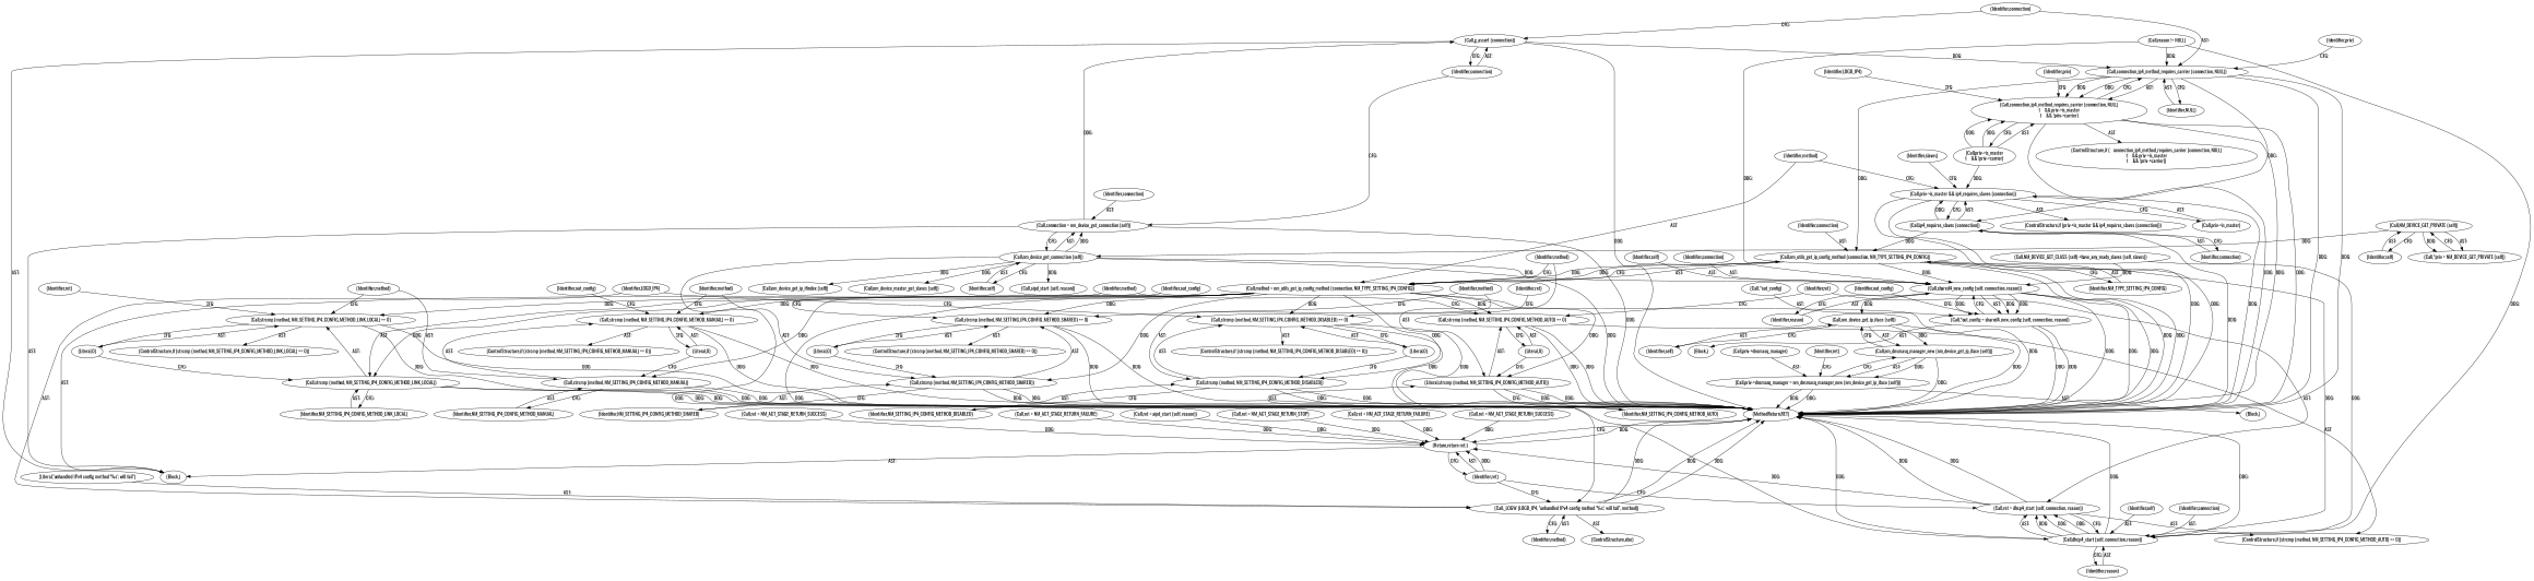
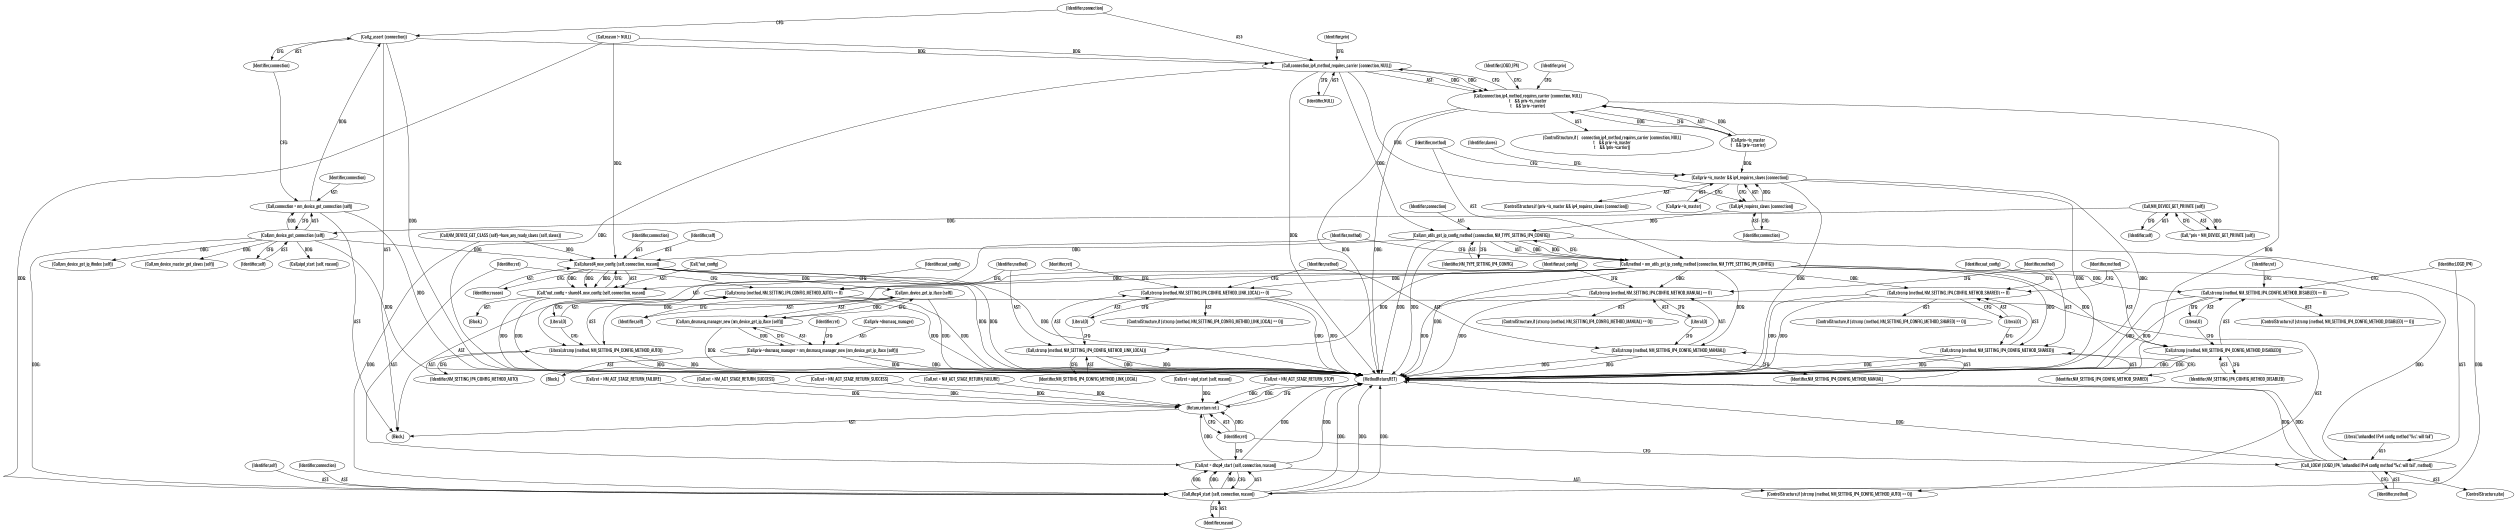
  digraph {
    fontname=Oswald
    node [fontname=Oswald]
    edge [fontname=Oswald]
    n1 [label="(Call,g_assert (connection))"]
    n2 [label="(Call,connection_ip4_method_requires_carrier (connection, NULL))"]
    n3 [label="(Identifier,connection)"]
    n4 [label="(MethodReturn,RET)"]
    n5 [label="(Block,)"]
    n6 [label="(Call,connection_ip4_method_requires_carrier (connection, NULL)\n\t    && priv->is_master\n\t    && !priv->carrier)"]
    n7 [label="(Call,ip4_requires_slaves (connection))"]
    n8 [label="(Call,nm_utils_get_ip_config_method (connection, NM_TYPE_SETTING_IP4_CONFIG))"]
    n9 [label="(Identifier,NULL)"]
    n10 [label="(Call,connection = nm_device_get_connection (self))"]
    n11 [label="(Return,return ret;)"]
    n12 [label="(Call,nm_device_get_connection (self))"]
    n13 [label="(Call,dhcp4_start (self, connection, reason))"]
    n14 [label="(Call,shared4_new_config (self, connection, reason))"]
    n15 [label="(Call,nm_device_get_ip_ifindex (self))"]
    n16 [label="(Call,nm_device_master_get_slaves (self))"]
    n17 [label="(Identifier,self)"]
    n18 [label="(Call,aipd_start (self, reason))"]
    n19 [label="(Call,ret = dhcp4_start (self, connection, reason))"]
    n20 [label="(Identifier,reason)"]
    n21 [label="(Call,*out_config = shared4_new_config (self, connection, reason))"]
    n22 [label="(Call,nm_device_get_ip_iface (self))"]
    n23 [label="(Identifier,reason)"]
    n24 [label="(Call,NM_DEVICE_GET_PRIVATE (self))"]
    n25 [label="(Identifier,self)"]
    n26 [label="(Call,*priv = NM_DEVICE_GET_PRIVATE (self))"]
    n27 [label="(Call,priv->is_master\n\t    && !priv->carrier)"]
    n28 [label="(ControlStructure,if (   connection_ip4_method_requires_carrier (connection, NULL)\n\t    && priv->is_master\n\t    && !priv->carrier))"]
    n29 [label="(Call,priv->is_master && ip4_requires_slaves (connection))"]
    n30 [label="(Identifier,connection)"]
    n31 [label="(Call,method = nm_utils_get_ip_config_method (connection, NM_TYPE_SETTING_IP4_CONFIG))"]
    n32 [label="(Identifier,NM_TYPE_SETTING_IP4_CONFIG)"]
    n33 [label="(ControlStructure,if (priv->is_master && ip4_requires_slaves (connection)))"]
    n34 [label="(Call,priv->is_master)"]
    n35 [label="(Call,strcmp (method, NM_SETTING_IP4_CONFIG_METHOD_AUTO) == 0)"]
    n36 [label="(Literal,strcmp (method, NM_SETTING_IP4_CONFIG_METHOD_AUTO))"]
    n37 [label="(Call,strcmp (method, NM_SETTING_IP4_CONFIG_METHOD_LINK_LOCAL) == 0)"]
    n38 [label="(Call,strcmp (method, NM_SETTING_IP4_CONFIG_METHOD_LINK_LOCAL))"]
    n39 [label="(Call,strcmp (method, NM_SETTING_IP4_CONFIG_METHOD_MANUAL) == 0)"]
    n40 [label="(Call,strcmp (method, NM_SETTING_IP4_CONFIG_METHOD_MANUAL))"]
    n41 [label="(Call,strcmp (method, NM_SETTING_IP4_CONFIG_METHOD_SHARED) == 0)"]
    n42 [label="(Call,strcmp (method, NM_SETTING_IP4_CONFIG_METHOD_SHARED))"]
    n43 [label="(Call,strcmp (method, NM_SETTING_IP4_CONFIG_METHOD_DISABLED) == 0)"]
    n44 [label="(Call,strcmp (method, NM_SETTING_IP4_CONFIG_METHOD_DISABLED))"]
    n45 [label="(Call,_LOGW (LOGD_IP4, \"unhandled IPv4 config method '%s'; will fail\", method))"]
    n46 [label="(Literal,0)"]
    n47 [label="(ControlStructure,if (strcmp (method, NM_SETTING_IP4_CONFIG_METHOD_AUTO) == 0))"]
    n48 [label="(Identifier,NM_SETTING_IP4_CONFIG_METHOD_AUTO)"]
    n49 [label="(ControlStructure,if (strcmp (method, NM_SETTING_IP4_CONFIG_METHOD_LINK_LOCAL) == 0))"]
    n50 [label="(Literal,0)"]
    n51 [label="(Identifier,NM_SETTING_IP4_CONFIG_METHOD_LINK_LOCAL)"]
    n52 [label="(Literal,0)"]
    n53 [label="(ControlStructure,if (strcmp (method, NM_SETTING_IP4_CONFIG_METHOD_MANUAL) == 0))"]
    n54 [label="(Identifier,NM_SETTING_IP4_CONFIG_METHOD_MANUAL)"]
    n55 [label="(ControlStructure,if (strcmp (method, NM_SETTING_IP4_CONFIG_METHOD_SHARED) == 0))"]
    n56 [label="(Literal,0)"]
    n57 [label="(Identifier,NM_SETTING_IP4_CONFIG_METHOD_SHARED)"]
    n58 [label="(Literal,0)"]
    n59 [label="(ControlStructure,if (strcmp (method, NM_SETTING_IP4_CONFIG_METHOD_DISABLED) == 0))"]
    n60 [label="(Identifier,NM_SETTING_IP4_CONFIG_METHOD_DISABLED)"]
    n61 [label="(ControlStructure,else)"]
    n62 [label="(Identifier,method)"]
    n63 [label="(Identifier,ret)"]
    n64 [label="(Block,)"]
    n65 [label="(Call,nm_dnsmasq_manager_new (nm_device_get_ip_iface (self)))"]
    n66 [label="(Identifier,self)"]
    n67 [label="(Call,priv->dnsmasq_manager = nm_dnsmasq_manager_new (nm_device_get_ip_iface (self)))"]
    n68 [label="(Block,)"]
    n69 [label="(Identifier,connection)"]
    n70 [label="(Literal,\"unhandled IPv4 config method '%s'; will fail\")"]
    n71 [label="(Identifier,method)"]
    n72 [label="(Identifier,self)"]
    n73 [label="(Call,*out_config)"]
    n74 [label="(Identifier,slaves)"]
    n75 [label="(Identifier,connection)"]
    n76 [label="(Identifier,ret)"]
    n77 [label="(Call,NM_DEVICE_GET_CLASS (self)->have_any_ready_slaves (self, slaves))"]
    n78 [label="(Identifier,ret)"]
    n79 [label="(Identifier,out_config)"]
    n80 [label="(Identifier,connection)"]
    n81 [label="(Identifier,out_config)"]
    n82 [label="(Identifier,ret)"]
    n83 [label="(Identifier,out_config)"]
    n84 [label="(Call,ret = NM_ACT_STAGE_RETURN_STOP)"]
    n85 [label="(Call,ret = NM_ACT_STAGE_RETURN_FAILURE)"]
    n86 [label="(Identifier,method)"]
    n87 [label="(Call,ret = NM_ACT_STAGE_RETURN_SUCCESS)"]
    n88 [label="(Identifier,method)"]
    n89 [label="(Identifier,ret)"]
    n90 [label="(Call,reason != NULL)"]
    n91 [label="(Identifier,priv)"]
    n92 [label="(Identifier,self)"]
    n93 [label="(Call,ret = NM_ACT_STAGE_RETURN_SUCCESS)"]
    n94 [label="(Identifier,method)"]
    n95 [label="(Identifier,connection)"]
    n96 [label="(Identifier,LOGD_IP4)"]
    n97 [label="(Call,ret = NM_ACT_STAGE_RETURN_FAILURE)"]
    n98 [label="(Identifier,LOGD_IP4)"]
    n99 [label="(Identifier,priv)"]
    n100 [label="(Identifier,connection)"]
    n101 [label="(Call,ret = aipd_start (self, reason))"]
    n102 [label="(Call,priv->dnsmasq_manager)"]
    n103 [label="(Identifier,method)"]
    n104 [label="(Identifier,method)"]
    n1 -> n2 [label="DDG: "]
    n1 -> n3 [label="CFG: "]
    n1 -> n4 [label="DDG: "]
    n1 -> n5 [label="AST: "]
    n2 -> n4 [label="DDG: "]
    n2 -> n4 [label="DDG: "]
    n2 -> n6 [label="AST: "]
    n2 -> n6 [label="DDG: "]
    n2 -> n6 [label="DDG: "]
    n2 -> n7 [label="DDG: "]
    n2 -> n8 [label="DDG: "]
    n2 -> n9 [label="CFG: "]
    n3 -> n1 [label="AST: "]
    n3 -> n10 [label="CFG: "]
    n4 -> n11 [label="CFG: "]
    n6 -> n2 [label="CFG: "]
    n6 -> n4 [label="DDG: "]
    n6 -> n4 [label="DDG: "]
    n6 -> n4 [label="DDG: "]
    n6 -> n27 [label="CFG: "]
    n6 -> n28 [label="AST: "]
-   n7 -> n4 [label="DDG: "]
    n7 -> n8 [label="DDG: "]
    n7 -> n29 [label="AST: "]
    n7 -> n29 [label="DDG: "]
    n7 -> n30 [label="CFG: "]
    n8 -> n4 [label="DDG: "]
    n8 -> n4 [label="DDG: "]
    n8 -> n13 [label="DDG: "]
    n8 -> n14 [label="DDG: "]
    n8 -> n31 [label="AST: "]
    n8 -> n31 [label="DDG: "]
    n8 -> n31 [label="DDG: "]
    n8 -> n32 [label="CFG: "]
    n9 -> n2 [label="AST: "]
    n10 -> n1 [label="DDG: "]
    n10 -> n4 [label="DDG: "]
    n10 -> n5 [label="AST: "]
    n10 -> n12 [label="CFG: "]
    n11 -> n4 [label="DDG: "]
    n11 -> n5 [label="AST: "]
    n11 -> n63 [label="CFG: "]
    n12 -> n4 [label="DDG: "]
    n12 -> n10 [label="AST: "]
    n12 -> n10 [label="DDG: "]
    n12 -> n13 [label="DDG: "]
    n12 -> n14 [label="DDG: "]
    n12 -> n15 [label="DDG: "]
    n12 -> n16 [label="DDG: "]
    n12 -> n17 [label="CFG: "]
    n12 -> n18 [label="DDG: "]
    n13 -> n4 [label="DDG: "]
    n13 -> n4 [label="DDG: "]
    n13 -> n4 [label="DDG: "]
    n13 -> n19 [label="AST: "]
    n13 -> n19 [label="DDG: "]
    n13 -> n19 [label="DDG: "]
    n13 -> n19 [label="DDG: "]
    n13 -> n20 [label="CFG: "]
    n14 -> n4 [label="DDG: "]
    n14 -> n4 [label="DDG: "]
    n14 -> n4 [label="DDG: "]
    n14 -> n21 [label="AST: "]
    n14 -> n21 [label="DDG: "]
    n14 -> n21 [label="DDG: "]
    n14 -> n21 [label="DDG: "]
    n14 -> n22 [label="DDG: "]
    n14 -> n23 [label="CFG: "]
    n17 -> n12 [label="AST: "]
    n19 -> n4 [label="DDG: "]
    n19 -> n4 [label="DDG: "]
    n19 -> n11 [label="DDG: "]
    n19 -> n13 [label="CFG: "]
    n19 -> n47 [label="AST: "]
    n20 -> n13 [label="AST: "]
    n21 -> n4 [label="DDG: "]
    n21 -> n4 [label="DDG: "]
    n21 -> n14 [label="CFG: "]
    n21 -> n64 [label="AST: "]
    n22 -> n4 [label="DDG: "]
    n22 -> n65 [label="AST: "]
    n22 -> n65 [label="DDG: "]
    n22 -> n66 [label="CFG: "]
    n23 -> n14 [label="AST: "]
    n24 -> n12 [label="DDG: "]
    n24 -> n25 [label="CFG: "]
    n24 -> n26 [label="AST: "]
    n24 -> n26 [label="DDG: "]
    n25 -> n24 [label="AST: "]
    n26 -> n24 [label="CFG: "]
    n27 -> n6 [label="AST: "]
    n27 -> n6 [label="DDG: "]
    n27 -> n6 [label="DDG: "]
    n27 -> n29 [label="DDG: "]
    n29 -> n4 [label="DDG: "]
    n29 -> n4 [label="DDG: "]
    n29 -> n4 [label="DDG: "]
    n29 -> n7 [label="CFG: "]
    n29 -> n33 [label="AST: "]
    n29 -> n34 [label="CFG: "]
    n30 -> n7 [label="AST: "]
    n31 -> n4 [label="DDG: "]
    n31 -> n5 [label="AST: "]
    n31 -> n8 [label="CFG: "]
    n31 -> n35 [label="DDG: "]
    n31 -> n36 [label="DDG: "]
    n31 -> n37 [label="DDG: "]
    n31 -> n38 [label="DDG: "]
    n31 -> n39 [label="DDG: "]
    n31 -> n40 [label="DDG: "]
    n31 -> n41 [label="DDG: "]
    n31 -> n42 [label="DDG: "]
    n31 -> n43 [label="DDG: "]
    n31 -> n44 [label="DDG: "]
    n31 -> n45 [label="DDG: "]
    n32 -> n8 [label="AST: "]
    n34 -> n29 [label="AST: "]
    n35 -> n4 [label="DDG: "]
    n35 -> n4 [label="DDG: "]
    n35 -> n46 [label="CFG: "]
    n35 -> n47 [label="AST: "]
    n36 -> n4 [label="DDG: "]
    n36 -> n4 [label="DDG: "]
    n36 -> n35 [label="AST: "]
    n36 -> n48 [label="CFG: "]
    n37 -> n4 [label="DDG: "]
    n37 -> n4 [label="DDG: "]
    n37 -> n49 [label="AST: "]
    n37 -> n50 [label="CFG: "]
    n38 -> n4 [label="DDG: "]
    n38 -> n4 [label="DDG: "]
    n38 -> n37 [label="AST: "]
    n38 -> n51 [label="CFG: "]
    n39 -> n4 [label="DDG: "]
    n39 -> n4 [label="DDG: "]
    n39 -> n52 [label="CFG: "]
    n39 -> n53 [label="AST: "]
    n40 -> n4 [label="DDG: "]
    n40 -> n4 [label="DDG: "]
    n40 -> n39 [label="AST: "]
    n40 -> n54 [label="CFG: "]
    n41 -> n4 [label="DDG: "]
    n41 -> n4 [label="DDG: "]
    n41 -> n55 [label="AST: "]
    n41 -> n56 [label="CFG: "]
    n42 -> n4 [label="DDG: "]
    n42 -> n4 [label="DDG: "]
    n42 -> n41 [label="AST: "]
    n42 -> n57 [label="CFG: "]
    n43 -> n4 [label="DDG: "]
    n43 -> n4 [label="DDG: "]
    n43 -> n58 [label="CFG: "]
    n43 -> n59 [label="AST: "]
    n44 -> n4 [label="DDG: "]
    n44 -> n4 [label="DDG: "]
    n44 -> n43 [label="AST: "]
    n44 -> n60 [label="CFG: "]
    n45 -> n4 [label="DDG: "]
    n45 -> n4 [label="DDG: "]
    n45 -> n4 [label="DDG: "]
    n45 -> n61 [label="AST: "]
    n45 -> n62 [label="CFG: "]
    n46 -> n35 [label="AST: "]
    n46 -> n36 [label="CFG: "]
    n48 -> n36 [label="AST: "]
    n50 -> n37 [label="AST: "]
    n50 -> n38 [label="CFG: "]
    n51 -> n38 [label="AST: "]
    n52 -> n39 [label="AST: "]
    n52 -> n40 [label="CFG: "]
    n54 -> n40 [label="AST: "]
    n56 -> n41 [label="AST: "]
    n56 -> n42 [label="CFG: "]
    n57 -> n42 [label="AST: "]
    n58 -> n43 [label="AST: "]
    n58 -> n44 [label="CFG: "]
    n60 -> n44 [label="AST: "]
    n62 -> n45 [label="AST: "]
    n63 -> n11 [label="AST: "]
    n63 -> n11 [label="DDG: "]
    n63 -> n19 [label="CFG: "]
    n63 -> n45 [label="CFG: "]
    n65 -> n4 [label="DDG: "]
    n65 -> n22 [label="CFG: "]
    n65 -> n67 [label="AST: "]
    n65 -> n67 [label="DDG: "]
    n66 -> n22 [label="AST: "]
    n67 -> n4 [label="DDG: "]
    n67 -> n4 [label="DDG: "]
    n67 -> n65 [label="CFG: "]
    n67 -> n68 [label="AST: "]
    n69 -> n1 [label="CFG: "]
    n69 -> n2 [label="AST: "]
    n70 -> n45 [label="AST: "]
    n71 -> n29 [label="CFG: "]
    n71 -> n31 [label="AST: "]
    n72 -> n14 [label="AST: "]
    n73 -> n21 [label="AST: "]
    n74 -> n29 [label="CFG: "]
    n75 -> n10 [label="AST: "]
    n76 -> n43 [label="CFG: "]
    n77 -> n13 [label="DDG: "]
    n77 -> n14 [label="DDG: "]
    n78 -> n37 [label="CFG: "]
    n79 -> n41 [label="CFG: "]
    n80 -> n8 [label="AST: "]
    n81 -> n39 [label="CFG: "]
    n82 -> n67 [label="CFG: "]
    n83 -> n21 [label="CFG: "]
    n84 -> n11 [label="DDG: "]
    n85 -> n11 [label="DDG: "]
    n86 -> n31 [label="CFG: "]
    n86 -> n36 [label="AST: "]
    n87 -> n11 [label="DDG: "]
    n88 -> n37 [label="CFG: "]
    n88 -> n40 [label="AST: "]
    n89 -> n19 [label="AST: "]
    n89 -> n35 [label="CFG: "]
    n90 -> n2 [label="DDG: "]
    n90 -> n13 [label="DDG: "]
    n90 -> n14 [label="DDG: "]
    n91 -> n2 [label="CFG: "]
    n92 -> n13 [label="AST: "]
    n93 -> n11 [label="DDG: "]
    n94 -> n41 [label="CFG: "]
    n94 -> n44 [label="AST: "]
    n95 -> n14 [label="AST: "]
    n96 -> n6 [label="CFG: "]
    n97 -> n11 [label="DDG: "]
    n98 -> n43 [label="CFG: "]
    n98 -> n45 [label="AST: "]
    n99 -> n6 [label="CFG: "]
    n100 -> n13 [label="AST: "]
    n101 -> n11 [label="DDG: "]
    n102 -> n67 [label="AST: "]
    n103 -> n39 [label="CFG: "]
    n103 -> n42 [label="AST: "]
    n104 -> n35 [label="CFG: "]
    n104 -> n38 [label="AST: "]
  }
